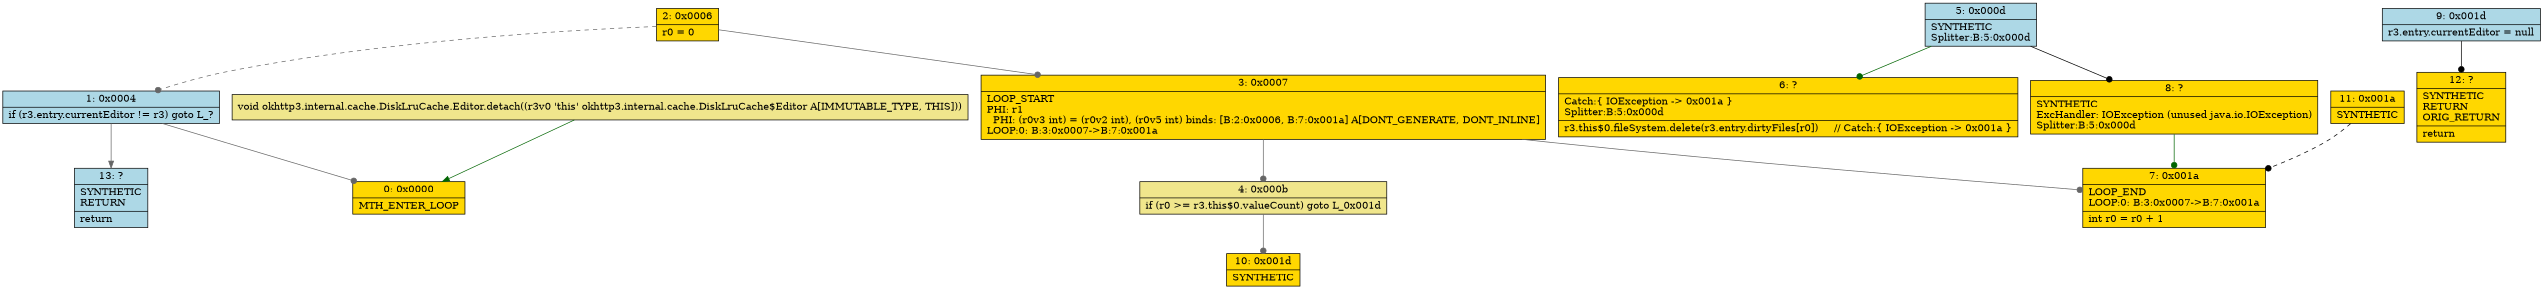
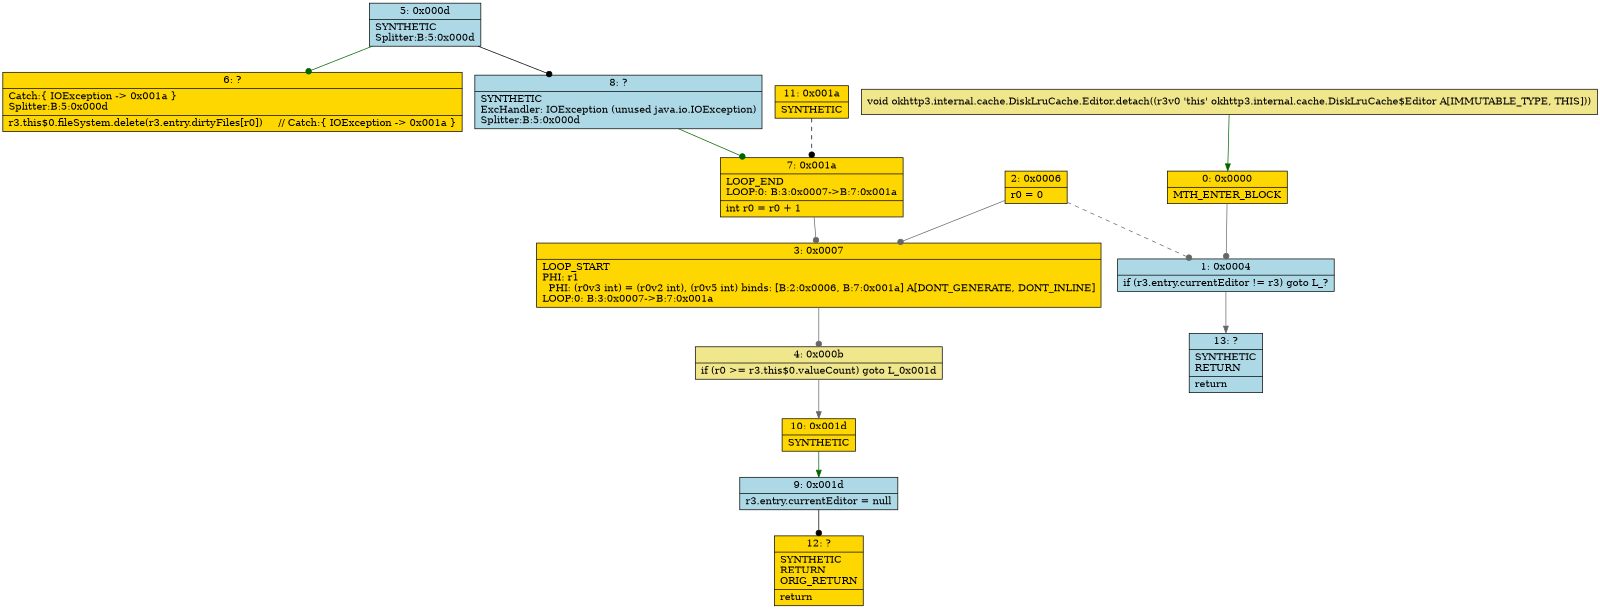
  digraph {
    node [fillcolor=gold shape=record style=filled]
    edge [arrowhead=dot color=gray40]
-   n1 [label="{0\:\ 0x0000|MTH_ENTER_LOOP\l}"]
+   n1 [label="{0\:\ 0x0000|MTH_ENTER_BLOCK\l}"]
    n2 [fillcolor=lightblue label="{1\:\ 0x0004|if (r3.entry.currentEditor != r3) goto L_?\l}"]
    n3 [fillcolor=lightblue label="{13\:\ ?|SYNTHETIC\lRETURN\l|return\l}"]
    n4 [label="{2\:\ 0x0006|r0 = 0\l}"]
    n5 [label="{3\:\ 0x0007|LOOP_START\lPHI: r1 \l  PHI: (r0v3 int) = (r0v2 int), (r0v5 int) binds: [B:2:0x0006, B:7:0x001a] A[DONT_GENERATE, DONT_INLINE]\lLOOP:0: B:3:0x0007\-\>B:7:0x001a\l}"]
    n6 [fillcolor=khaki label="{4\:\ 0x000b|if (r0 \>= r3.this$0.valueCount) goto L_0x001d\l}"]
    n7 [label="{10\:\ 0x001d|SYNTHETIC\l}"]
    n8 [fillcolor=lightblue label="{5\:\ 0x000d|SYNTHETIC\lSplitter:B:5:0x000d\l}"]
    n9 [label="{6\:\ ?|Catch:\{ IOException \-\> 0x001a \}\lSplitter:B:5:0x000d\l|r3.this$0.fileSystem.delete(r3.entry.dirtyFiles[r0])     \/\/ Catch:\{ IOException \-\> 0x001a \}\l}"]
-   n10 [label="{8\:\ ?|SYNTHETIC\lExcHandler: IOException (unused java.io.IOException)\lSplitter:B:5:0x000d\l}"]
+   n10 [fillcolor=lightblue label="{8\:\ ?|SYNTHETIC\lExcHandler: IOException (unused java.io.IOException)\lSplitter:B:5:0x000d\l}"]
    n11 [fillcolor=lightblue label="{9\:\ 0x001d|r3.entry.currentEditor = null\l}"]
    n12 [label="{7\:\ 0x001a|LOOP_END\lLOOP:0: B:3:0x0007\-\>B:7:0x001a\l|int r0 = r0 + 1\l}"]
    n13 [label="{11\:\ 0x001a|SYNTHETIC\l}"]
    n14 [label="{12\:\ ?|SYNTHETIC\lRETURN\lORIG_RETURN\l|return\l}"]
    n15 [fillcolor=khaki label="{void okhttp3.internal.cache.DiskLruCache.Editor.detach((r3v0 'this' okhttp3.internal.cache.DiskLruCache$Editor A[IMMUTABLE_TYPE, THIS])) }"]
-   n2 -> n1
+   n1 -> n2
    n2 -> n3 [arrowhead=normal]
    n4 -> n2 [style=dashed]
    n4 -> n5
    n5 -> n6
-   n6 -> n7
+   n6 -> n7 [arrowhead=normal]
+   n7 -> n11 [arrowhead=normal color=darkgreen]
    n8 -> n9 [color=darkgreen]
    n8 -> n10 [color=black]
    n10 -> n12 [color=darkgreen]
    n11 -> n14 [color=black]
-   n5 -> n12
+   n12 -> n5
    n13 -> n12 [color=black style=dashed]
    n15 -> n1 [arrowhead=normal color=darkgreen]
  }
